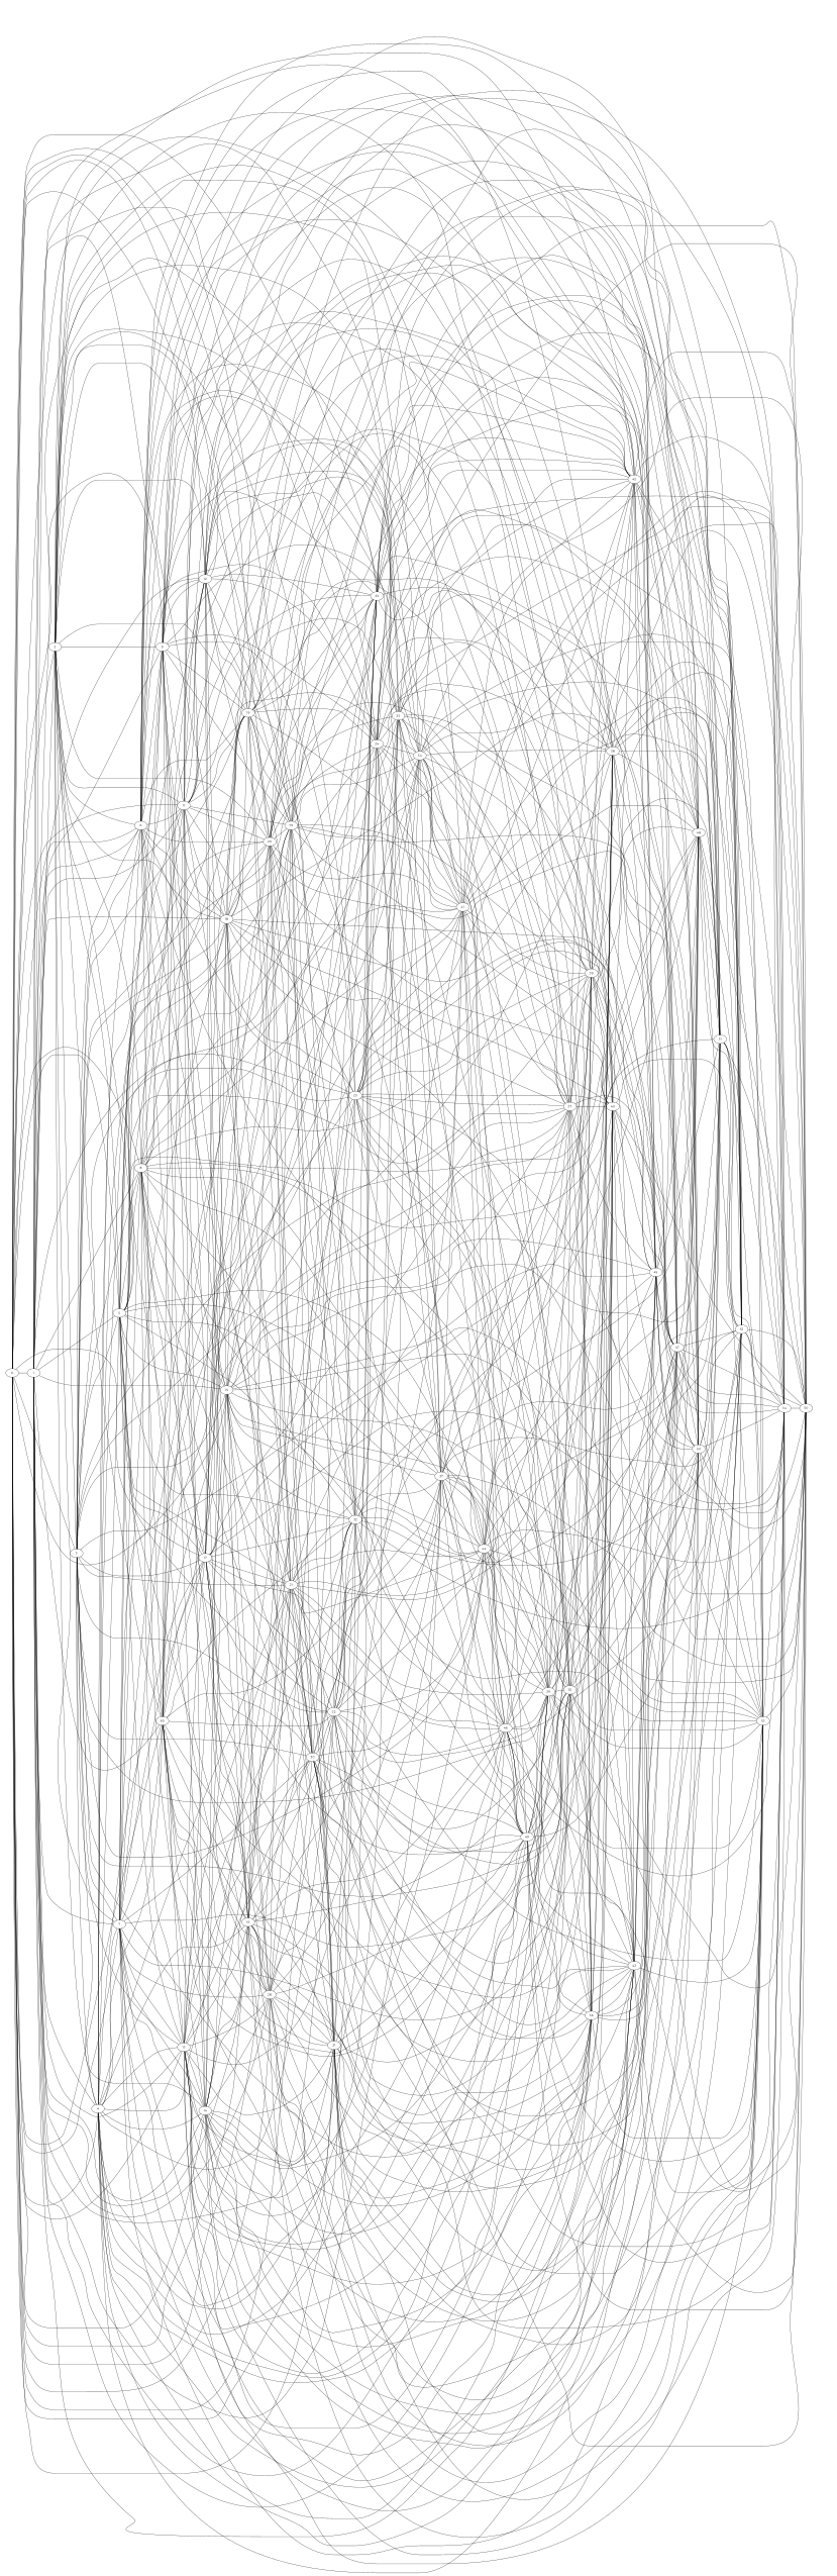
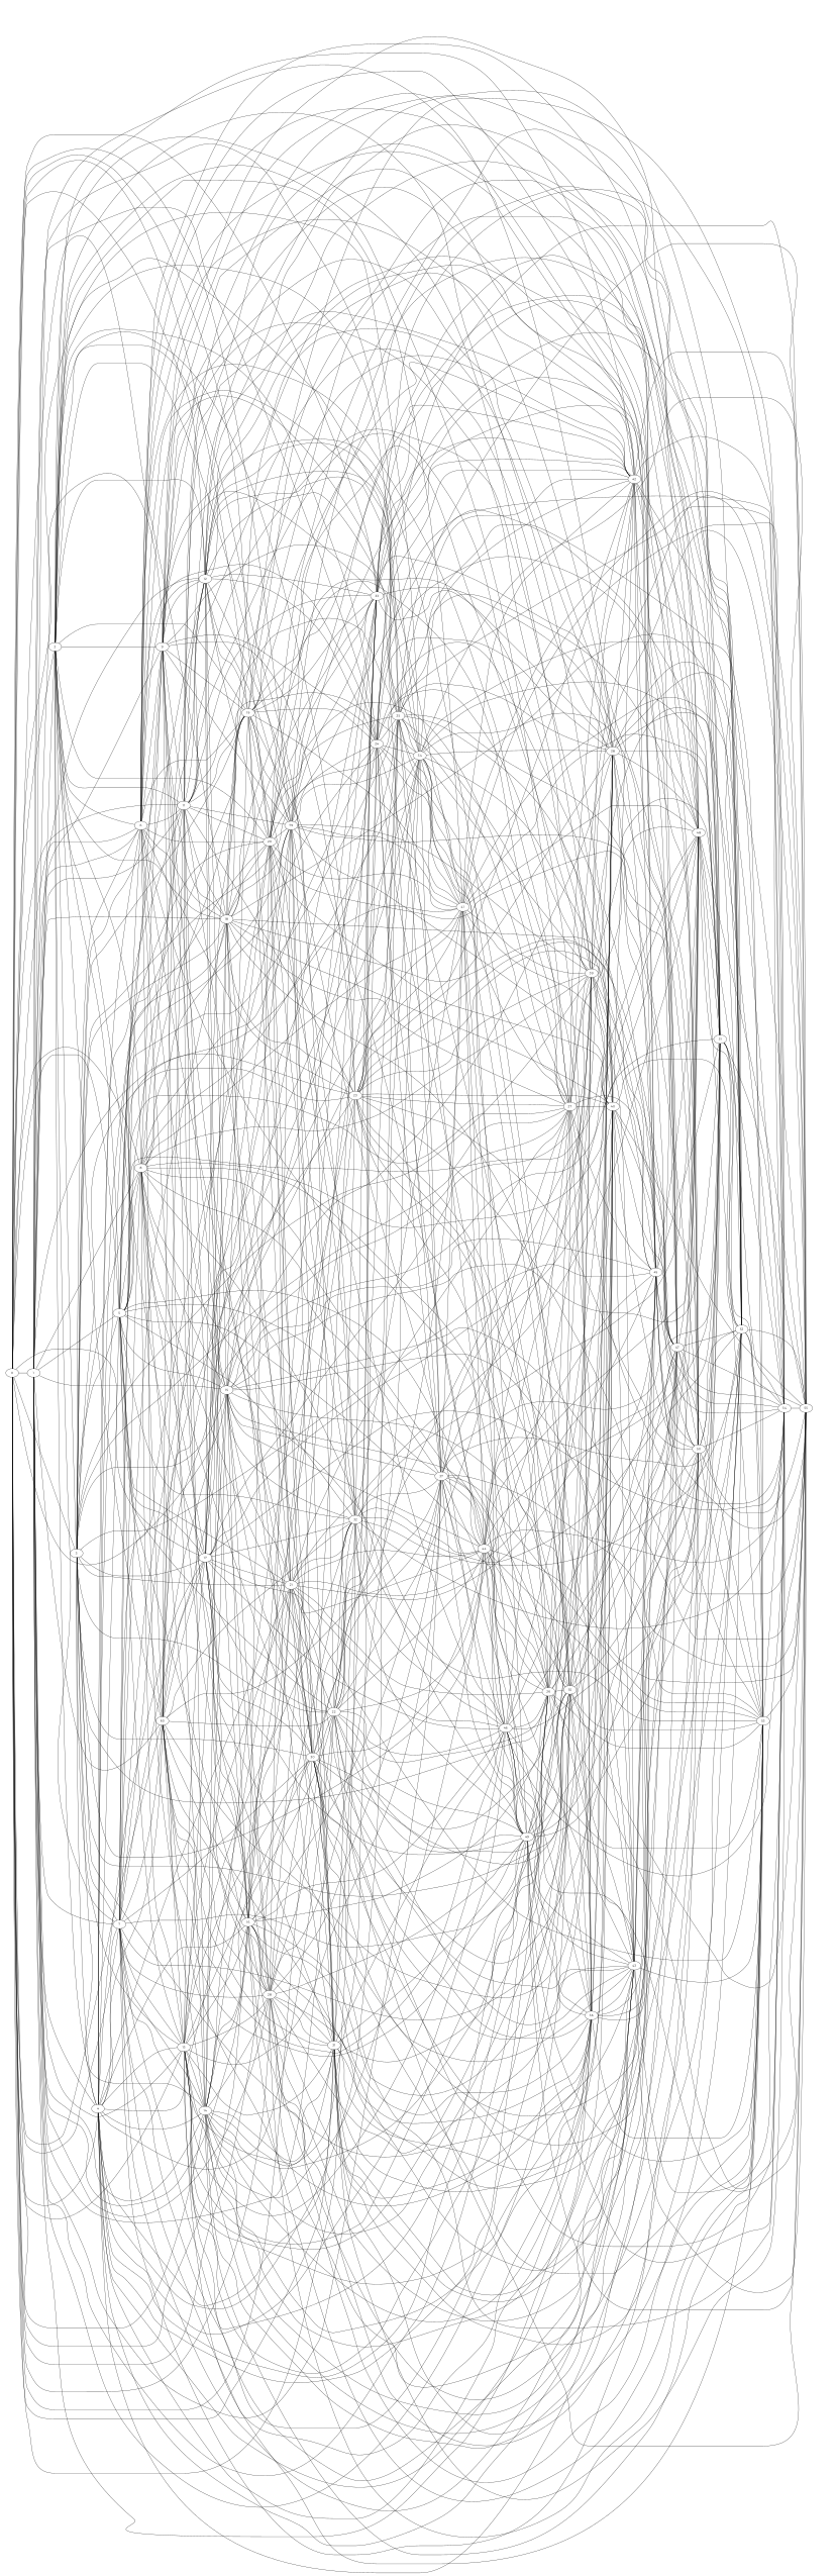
  graph {
    fontname=Montserrat
    rankdir=LR
    node [fontname=Montserrat]
    edge [fontname=Montserrat]
    0
    1
    2
    3
    4
    5
    6
    7
    8
    9
    n11 [label=60]
    11
    12
    13
    14
    15
    16
    17
    18
    19
    20
    21
    28
    n24 [label=79]
    30
    31
    32
    33
    22
    23
    24
    25
    26
    34
    35
    36
    37
    38
    27
    39
    40
    41
    42
    43
    44
    45
    46
    47
    48
    49
    50
    51
    52
    53
    55
    54
    0 -- 1
    0 -- 2
    0 -- 3
    0 -- 4
    0 -- 5
    0 -- 6
    0 -- 7
    0 -- 8
    0 -- 9
    0 -- n11
    0 -- 11
    0 -- 12
    0 -- 13
    0 -- 14
    0 -- 15
    0 -- 16
    0 -- 17
    0 -- 18
    0 -- 19
    0 -- 20
    0 -- 21
    0 -- 28
    0 -- n24
    0 -- 30
    0 -- 31
    0 -- 32
    0 -- 33
    1 -- 2
    1 -- 4
    1 -- 5
    1 -- 6
    1 -- 7
    1 -- 8
    1 -- 9
    1 -- n11
    1 -- 11
    1 -- 12
    1 -- 13
    1 -- 14
    1 -- 15
    1 -- 16
    1 -- 18
    1 -- 28
    1 -- 22
    1 -- 23
    1 -- 24
    1 -- 25
    1 -- 26
    1 -- 34
    1 -- 35
    1 -- 36
    1 -- 37
    1 -- 38
    2 -- 3
    2 -- 4
    2 -- 5
    2 -- 6
    2 -- 7
    2 -- 8
    2 -- 9
    2 -- n11
    2 -- 11
    2 -- 12
    2 -- 17
    2 -- 18
    2 -- 19
    2 -- 20
    2 -- n24
    2 -- 22
    2 -- 23
    2 -- 24
    2 -- 25
    2 -- 34
    2 -- 27
    2 -- 39
    2 -- 40
    2 -- 41
    2 -- 42
    3 -- 4
    3 -- 5
    3 -- 6
    3 -- 7
    3 -- 8
    3 -- 9
    3 -- 13
    3 -- 14
    3 -- 15
    3 -- 17
    3 -- 18
    3 -- 19
    3 -- 21
    3 -- 30
    3 -- 22
    3 -- 23
    3 -- 24
    3 -- 26
    3 -- 35
    3 -- 27
    3 -- 39
    3 -- 43
    3 -- 44
    3 -- 45
    4 -- 5
    4 -- 6
    4 -- 7
    4 -- n11
    4 -- 11
    4 -- 13
    4 -- 14
    4 -- 16
    4 -- 17
    4 -- 18
    4 -- 20
    4 -- 21
    4 -- 31
    4 -- 22
    4 -- 23
    4 -- 25
    4 -- 26
    4 -- 36
    4 -- 27
    4 -- 40
    4 -- 43
    4 -- 46
    4 -- 47
    5 -- 6
    5 -- 8
    5 -- n11
    5 -- 12
    5 -- 13
    5 -- 15
    5 -- 16
    5 -- 17
    5 -- 19
    5 -- 20
    5 -- 21
    5 -- 32
    5 -- 22
    5 -- 24
    5 -- 25
    5 -- 26
    5 -- 37
    5 -- 27
    5 -- 41
    5 -- 44
    5 -- 46
    5 -- 48
    6 -- 9
    6 -- 11
    6 -- 12
    6 -- 14
    6 -- 15
    6 -- 16
    6 -- 18
    6 -- 19
    6 -- 20
    6 -- 21
    6 -- 33
    6 -- 23
    6 -- 24
    6 -- 25
    6 -- 26
    6 -- 38
    6 -- 27
    6 -- 42
    6 -- 45
    6 -- 47
    6 -- 48
    7 -- 8
    7 -- 9
    7 -- n11
    7 -- 11
    7 -- 13
    7 -- 14
    7 -- 17
    7 -- 18
    7 -- 28
    7 -- n24
    7 -- 30
    7 -- 31
    7 -- 23
    7 -- 34
    7 -- 35
    7 -- 36
    7 -- 39
    7 -- 40
    7 -- 43
    7 -- 49
    7 -- 50
    8 -- 9
    8 -- n11
    8 -- 12
    8 -- 13
    8 -- 15
    8 -- 17
    8 -- 19
    8 -- 28
    8 -- n24
    8 -- 30
    8 -- 32
    8 -- 22
    8 -- 24
    8 -- 34
    8 -- 35
    8 -- 37
    8 -- 39
    8 -- 41
    8 -- 44
    8 -- 49
    8 -- 51
    9 -- 11
    9 -- 12
    9 -- 14
    9 -- 15
    9 -- 18
    9 -- 19
    9 -- 28
    9 -- n24
    9 -- 30
    9 -- 33
    9 -- 23
    9 -- 24
    9 -- 34
    9 -- 35
    9 -- 38
    9 -- 39
    9 -- 42
    9 -- 45
    9 -- 50
    9 -- 51
    n11 -- 11
    n11 -- 12
    n11 -- 13
    n11 -- 16
    n11 -- 17
    n11 -- 20
    n11 -- 28
    n11 -- n24
    n11 -- 31
    n11 -- 32
    n11 -- 22
    n11 -- 25
    n11 -- 34
    n11 -- 36
    n11 -- 37
    n11 -- 40
    n11 -- 41
    n11 -- 46
    n11 -- 49
    n11 -- 52
    11 -- 12
    11 -- 14
    11 -- 16
    11 -- 18
    11 -- 20
    11 -- 28
    11 -- n24
    11 -- 31
    11 -- 33
    11 -- 23
    11 -- 25
    11 -- 34
    11 -- 36
    11 -- 38
    11 -- 40
    11 -- 42
    11 -- 47
    11 -- 50
    11 -- 52
    12 -- 15
    12 -- 16
    12 -- 19
    12 -- 20
    12 -- 28
    12 -- n24
    12 -- 32
    12 -- 33
    12 -- 24
    12 -- 25
    12 -- 34
    12 -- 37
    12 -- 38
    12 -- 41
    12 -- 42
    12 -- 48
    12 -- 51
    12 -- 52
    13 -- 14
    13 -- 15
    13 -- 16
    13 -- 17
    13 -- 21
    13 -- 28
    13 -- 30
    13 -- 31
    13 -- 32
    13 -- 22
    13 -- 26
    13 -- 35
    13 -- 36
    13 -- 37
    13 -- 43
    13 -- 44
    13 -- 46
    13 -- 49
    13 -- 53
    14 -- 15
    14 -- 16
    14 -- 18
    14 -- 21
    14 -- 28
    14 -- 30
    14 -- 31
    14 -- 33
    14 -- 23
    14 -- 26
    14 -- 35
    14 -- 36
    14 -- 38
    14 -- 43
    14 -- 45
    14 -- 47
    14 -- 50
    14 -- 53
    15 -- 16
    15 -- 19
    15 -- 21
    15 -- 28
    15 -- 30
    15 -- 32
    15 -- 33
    15 -- 24
    15 -- 26
    15 -- 35
    15 -- 37
    15 -- 38
    15 -- 44
    15 -- 45
    15 -- 48
    15 -- 51
    15 -- 53
    15 -- 55
    16 -- 20
    16 -- 21
    16 -- 28
    16 -- 31
    16 -- 32
    16 -- 33
    16 -- 25
    16 -- 26
    16 -- 36
    16 -- 37
    16 -- 38
    16 -- 46
    16 -- 47
    16 -- 48
    16 -- 52
    16 -- 53
    17 -- 18
    17 -- 19
    17 -- 20
    17 -- 21
    17 -- n24
    17 -- 30
    17 -- 31
    17 -- 32
    17 -- 22
    17 -- 27
    17 -- 39
    17 -- 40
    17 -- 41
    17 -- 43
    17 -- 44
    17 -- 46
    17 -- 49
    17 -- 54
    18 -- 19
    18 -- 20
    18 -- 21
    18 -- n24
    18 -- 30
    18 -- 31
    18 -- 33
    18 -- 23
    18 -- 27
    18 -- 39
    18 -- 40
    18 -- 42
    18 -- 43
    18 -- 45
    18 -- 47
    18 -- 50
    18 -- 54
    19 -- 20
    19 -- 21
    19 -- n24
    19 -- 30
    19 -- 32
    19 -- 33
    19 -- 24
    19 -- 27
    19 -- 39
    19 -- 41
    19 -- 42
    19 -- 44
    19 -- 48
    19 -- 51
    19 -- 54
    20 -- 21
    20 -- n24
    20 -- 31
    20 -- 32
    20 -- 33
    20 -- 25
    20 -- 27
    20 -- 40
    20 -- 41
    20 -- 42
    20 -- 46
    20 -- 47
    20 -- 48
    20 -- 52
    20 -- 54
    21 -- 30
    21 -- 31
    21 -- 32
    21 -- 33
    21 -- 26
    21 -- 27
    21 -- 43
    21 -- 44
    21 -- 45
    21 -- 46
    21 -- 47
    21 -- 48
    21 -- 53
    21 -- 54
    28 -- n24
    28 -- 30
    28 -- 31
    28 -- 32
    28 -- 33
    28 -- 34
    28 -- 35
    28 -- 36
    28 -- 37
    28 -- 38
    28 -- 49
    28 -- 50
    28 -- 51
    28 -- 52
    28 -- 53
    n24 -- 30
    n24 -- 31
    n24 -- 32
    n24 -- 33
    n24 -- 34
    n24 -- 39
    n24 -- 40
    n24 -- 41
    n24 -- 42
    n24 -- 49
    n24 -- 50
    n24 -- 51
    n24 -- 52
    n24 -- 54
    30 -- 31
    30 -- 32
    30 -- 33
    30 -- 22
    30 -- 35
    30 -- 39
    30 -- 43
    30 -- 44
    30 -- 45
    30 -- 49
    30 -- 50
    30 -- 51
    30 -- 53
    30 -- 54
    31 -- 32
    31 -- 33
    31 -- 36
    31 -- 40
    31 -- 43
    31 -- 46
    31 -- 47
    31 -- 49
    31 -- 50
    31 -- 52
    31 -- 53
    31 -- 54
    32 -- 33
    32 -- 37
    32 -- 41
    32 -- 44
    32 -- 46
    32 -- 48
    32 -- 49
    32 -- 51
    32 -- 52
    32 -- 53
    32 -- 54
    33 -- 38
    33 -- 42
    33 -- 45
    33 -- 47
    33 -- 48
    33 -- 50
    33 -- 51
    33 -- 52
    33 -- 53
    33 -- 54
    22 -- 23
    22 -- 24
    22 -- 25
    22 -- 26
    22 -- 34
    22 -- 35
    22 -- 36
    22 -- 37
    22 -- 27
    22 -- 39
    22 -- 40
    22 -- 41
    22 -- 43
    22 -- 44
    22 -- 46
    22 -- 49
    22 -- 55
    23 -- 24
    23 -- 25
    23 -- 26
    23 -- 34
    23 -- 35
    23 -- 36
    23 -- 38
    23 -- 27
    23 -- 39
    23 -- 40
    23 -- 42
    23 -- 43
    23 -- 45
    23 -- 47
    23 -- 50
    23 -- 55
    24 -- 25
    24 -- 26
    24 -- 34
    24 -- 35
    24 -- 37
    24 -- 38
    24 -- 27
    24 -- 39
    24 -- 41
    24 -- 42
    24 -- 44
    24 -- 45
    24 -- 48
    24 -- 51
    24 -- 55
    25 -- 26
    25 -- 34
    25 -- 36
    25 -- 37
    25 -- 38
    25 -- 27
    25 -- 40
    25 -- 41
    25 -- 42
    25 -- 46
    25 -- 47
    25 -- 48
    25 -- 52
    25 -- 55
    26 -- 35
    26 -- 36
    26 -- 37
    26 -- 38
    26 -- 27
    26 -- 43
    26 -- 44
    26 -- 45
    26 -- 46
    26 -- 47
    26 -- 48
    26 -- 53
    26 -- 55
    34 -- 35
    34 -- 36
    34 -- 37
    34 -- 38
    34 -- 39
    34 -- 40
    34 -- 41
    34 -- 42
    34 -- 49
    34 -- 50
    34 -- 51
    34 -- 52
    34 -- 55
    35 -- 36
    35 -- 37
    35 -- 38
    35 -- 39
    35 -- 43
    35 -- 44
    35 -- 45
    35 -- 49
    35 -- 50
    35 -- 51
    35 -- 53
    35 -- 55
    36 -- 37
    36 -- 38
    36 -- 40
    36 -- 43
    36 -- 46
    36 -- 47
    36 -- 49
    36 -- 50
    36 -- 52
    36 -- 53
    37 -- 38
    37 -- 41
    37 -- 44
    37 -- 46
    37 -- 48
    37 -- 49
    37 -- 51
    37 -- 52
    37 -- 53
    37 -- 55
    38 -- 42
    38 -- 45
    38 -- 47
    38 -- 48
    38 -- 50
    38 -- 51
    38 -- 52
    38 -- 53
    38 -- 55
    27 -- 39
    27 -- 40
    27 -- 41
    27 -- 42
    27 -- 43
    27 -- 44
    27 -- 45
    27 -- 46
    27 -- 47
    27 -- 48
    27 -- 55
    27 -- 54
    39 -- 40
    39 -- 41
    39 -- 42
    39 -- 43
    39 -- 44
    39 -- 45
    39 -- 49
    39 -- 50
    39 -- 51
    39 -- 55
    39 -- 54
    40 -- 41
    40 -- 42
    40 -- 43
    40 -- 46
    40 -- 47
    40 -- 49
    40 -- 50
    40 -- 52
    40 -- 55
    40 -- 54
    41 -- 42
    41 -- 44
    41 -- 46
    41 -- 48
    41 -- 49
    41 -- 51
    41 -- 52
    41 -- 55
    41 -- 54
    42 -- 45
    42 -- 47
    42 -- 48
    42 -- 50
    42 -- 51
    42 -- 52
    42 -- 55
    42 -- 54
    43 -- 44
    43 -- 45
    43 -- 46
    43 -- 47
    43 -- 49
    43 -- 50
    43 -- 53
    43 -- 55
    43 -- 54
    44 -- 45
    44 -- 46
    44 -- 48
    44 -- 49
    44 -- 51
    44 -- 53
    44 -- 55
    44 -- 54
    45 -- 47
    45 -- 48
    45 -- 50
    45 -- 51
    45 -- 53
    45 -- 55
    45 -- 54
    46 -- 47
    46 -- 48
    46 -- 49
    46 -- 52
    46 -- 53
    46 -- 55
    46 -- 54
    47 -- 48
    47 -- 50
    47 -- 52
    47 -- 53
    47 -- 55
    47 -- 54
    48 -- 51
    48 -- 52
    48 -- 53
    48 -- 55
    48 -- 54
    49 -- 50
-   49 -- 26
+   49 -- 51
    49 -- 52
    49 -- 53
    49 -- 55
    49 -- 54
    50 -- 51
    50 -- 52
    50 -- 53
    50 -- 55
    50 -- 54
    51 -- 52
    51 -- 53
    51 -- 55
    51 -- 54
    52 -- 53
    52 -- 55
    52 -- 54
    53 -- 55
    53 -- 54
    54 -- 55
  }
